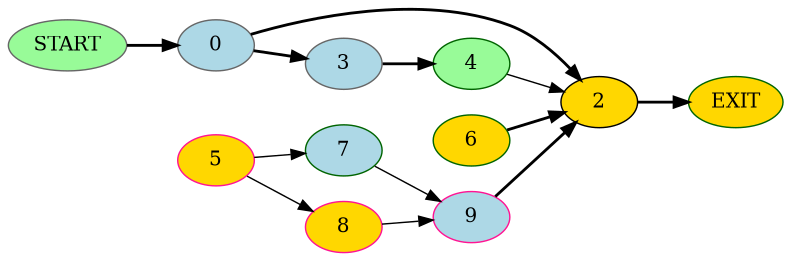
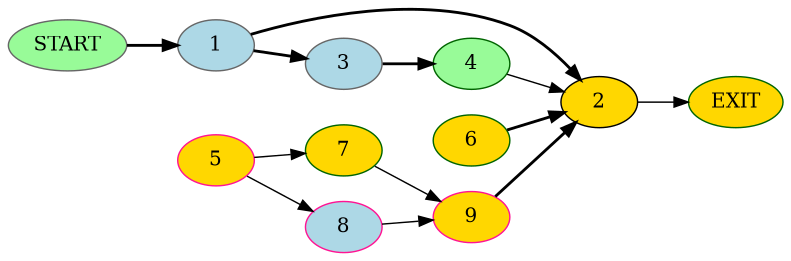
  digraph {
    rankdir=LR
    node [color=darkgreen fillcolor=gold style=filled]
    edge [style=bold]
    n1 [color=gray40 fillcolor=palegreen label=START]
-   1 [color=gray40 fillcolor=lightblue label=0]
+   1 [color=gray40 fillcolor=lightblue]
    2 [color=black]
    3 [color=gray40 fillcolor=lightblue]
    n5 [label=EXIT]
    4 [fillcolor=palegreen]
    5 [color=deeppink]
-   7 [fillcolor=lightblue]
-   8 [color=deeppink]
+   7
+   8 [color=deeppink fillcolor=lightblue]
    6
-   9 [color=deeppink fillcolor=lightblue]
+   9 [color=deeppink]
    n1 -> 1
    1 -> 2
    1 -> 3
-   2 -> n5
+   2 -> n5 [style=solid]
    3 -> 4
    4 -> 2 [style=solid]
    5 -> 7 [style=solid]
    5 -> 8 [style=solid]
    7 -> 9 [style=solid]
    8 -> 9 [style=solid]
    6 -> 2
    9 -> 2
  }
